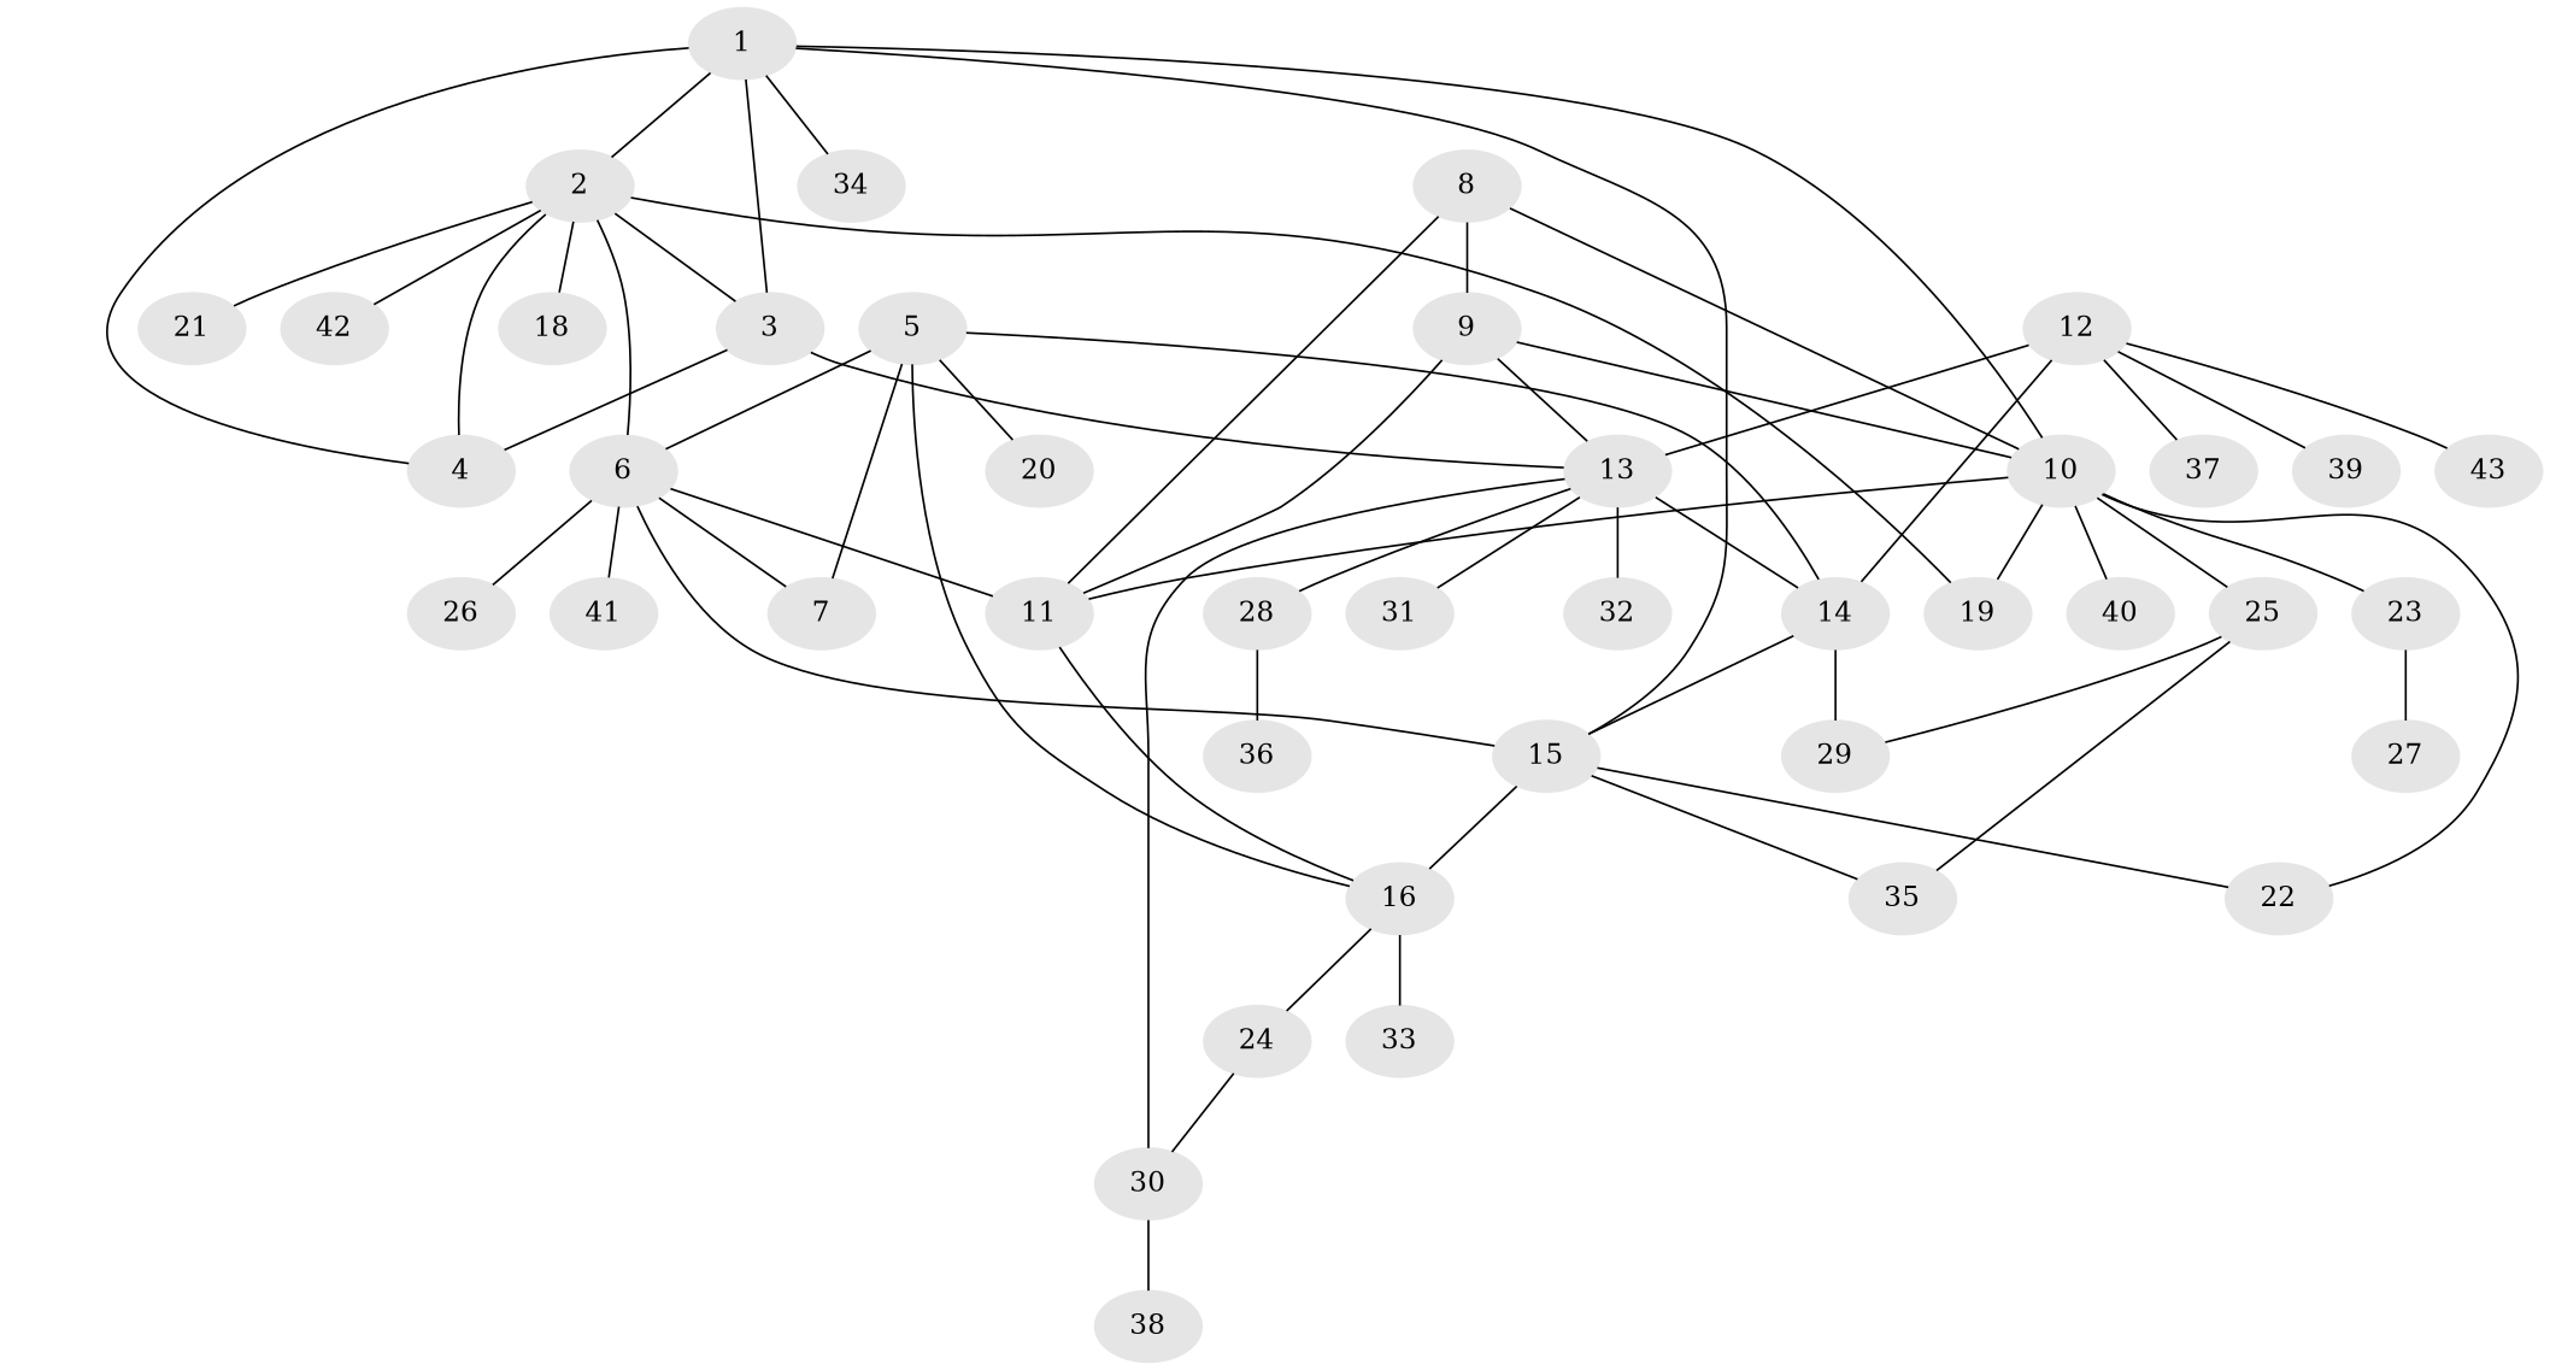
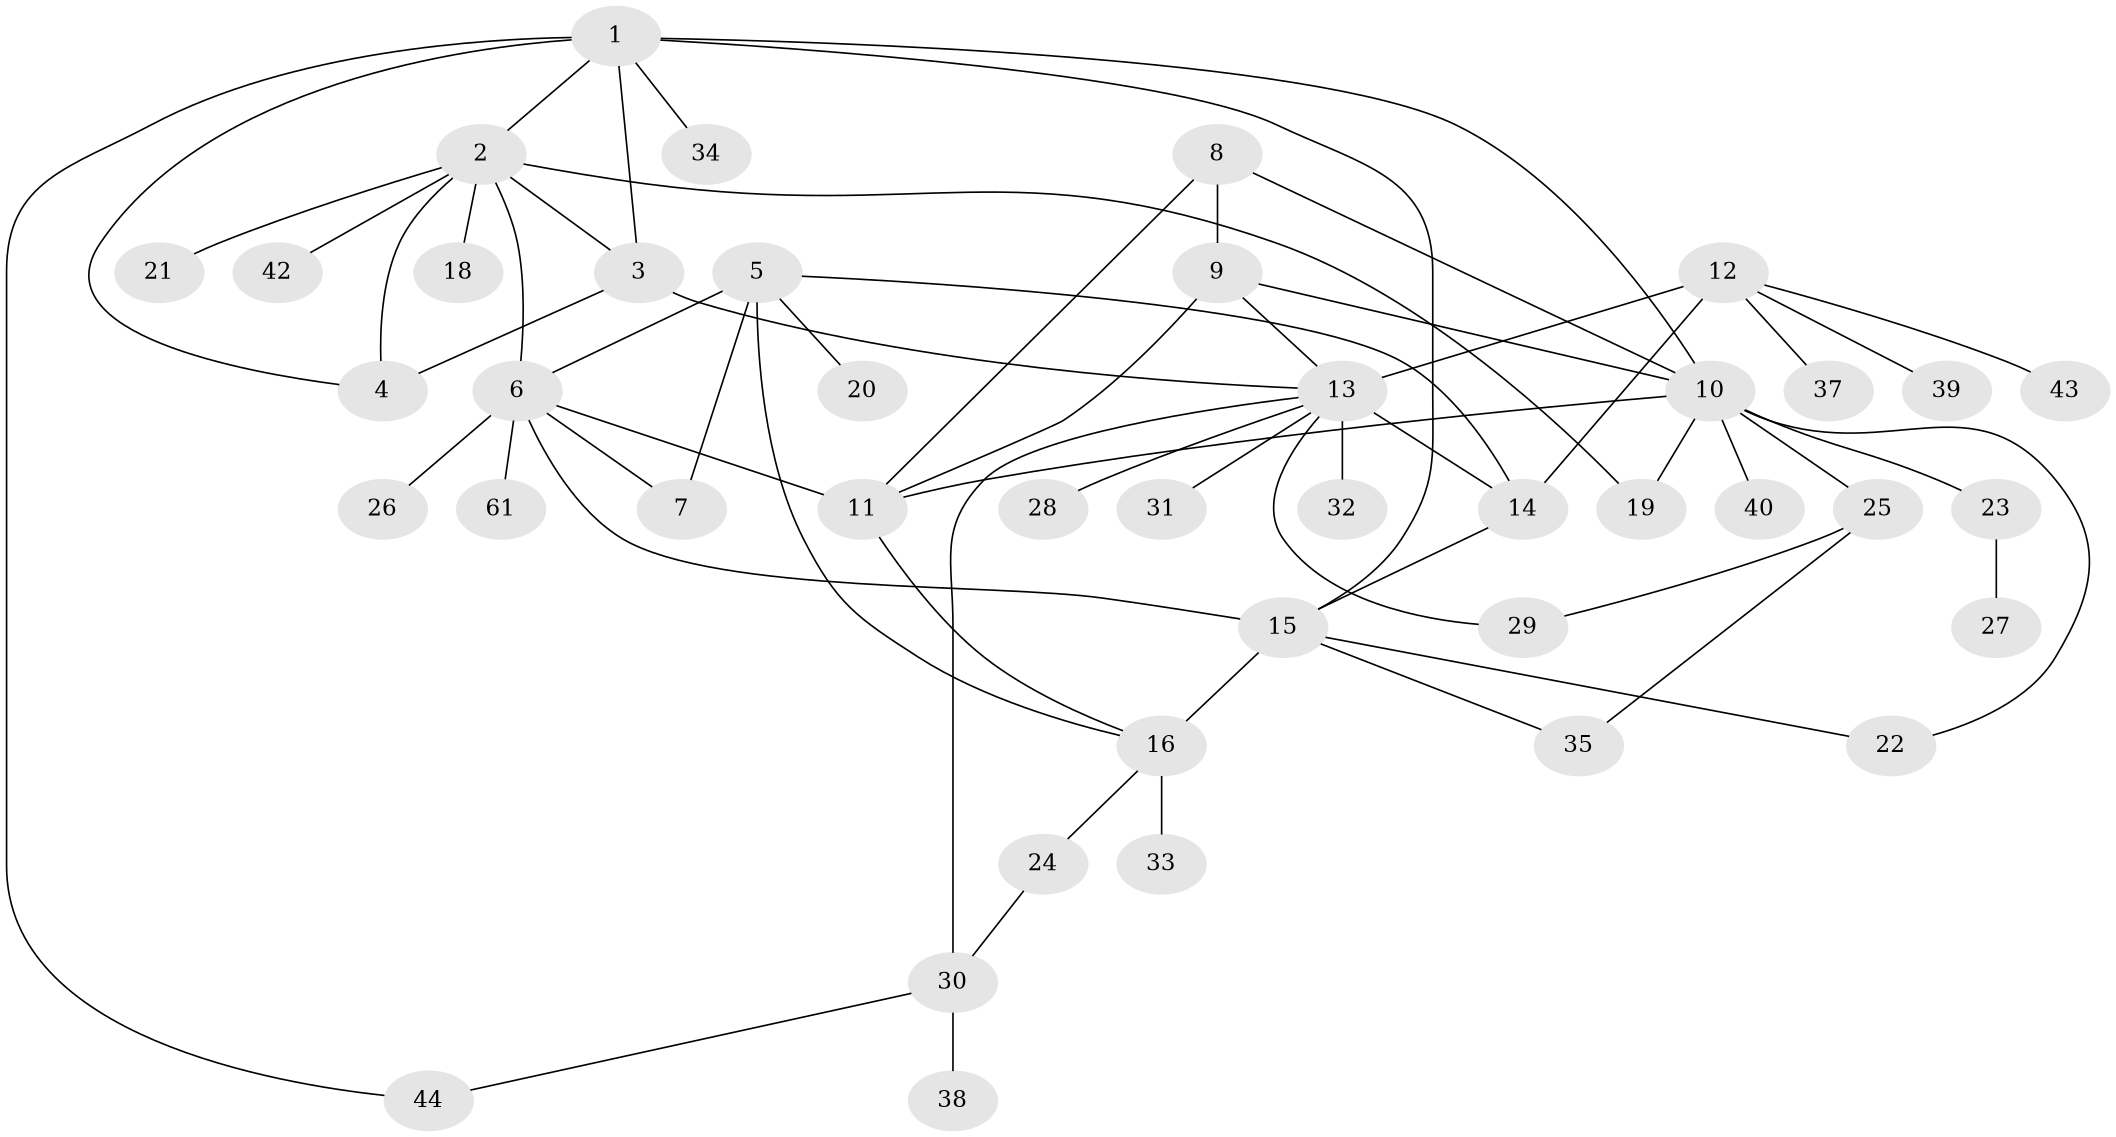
  graph {
    node [color=gray90 style=filled]
    edge [weight=1.0]
    1
    2
    3
    4
    10
    15
    34
+   44
    6
    18
    19
    21
    42
    13
    11
    22
    23
    25
    40
    16
    35
    7
    26
-   41
+   41 [label=61]
    14
    28
    29
    30
    31
    32
    5
    20
    24
    33
    8
    9
    27
    12
    37
    39
    43
-   36
    38
    1 -- 2
    1 -- 3
    1 -- 4
    1 -- 10
    1 -- 15
    1 -- 34
+   1 -- 44
    2 -- 3
    2 -- 4
    2 -- 6
    2 -- 18
    2 -- 19
    2 -- 21
    2 -- 42
    3 -- 4 [weight=2.0]
    3 -- 13
    10 -- 19
    10 -- 11
    10 -- 22
    10 -- 23
    10 -- 25
    10 -- 40
    15 -- 22
    15 -- 16 [weight=3.0]
    15 -- 35
    6 -- 15
    6 -- 11
    6 -- 7
    6 -- 26 [weight=5.0]
    6 -- 41
    13 -- 14 [weight=6.0]
    13 -- 28
-   14 -- 29
+   13 -- 29
    13 -- 30
    13 -- 31
    13 -- 32
    11 -- 16
    23 -- 27
    25 -- 35
    25 -- 29
    16 -- 24
    16 -- 33
    14 -- 15
-   28 -- 36
+   30 -- 44
    30 -- 38
    5 -- 6 [weight=2.0]
    5 -- 16
    5 -- 7 [weight=5.0]
    5 -- 14
    5 -- 20
    24 -- 30
    8 -- 10
    8 -- 11
    8 -- 9
    9 -- 10
    9 -- 13
    9 -- 11
    12 -- 13 [weight=2.0]
    12 -- 14
    12 -- 37
    12 -- 39
    12 -- 43
  }
